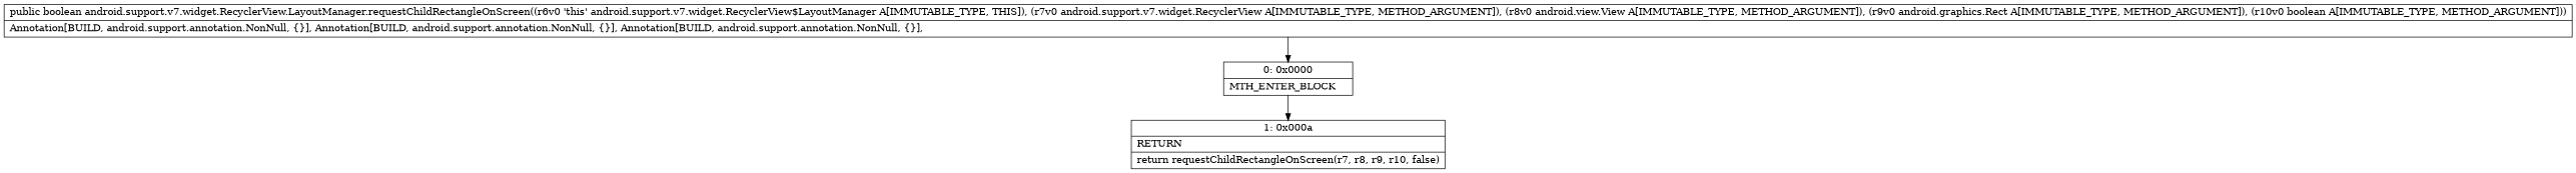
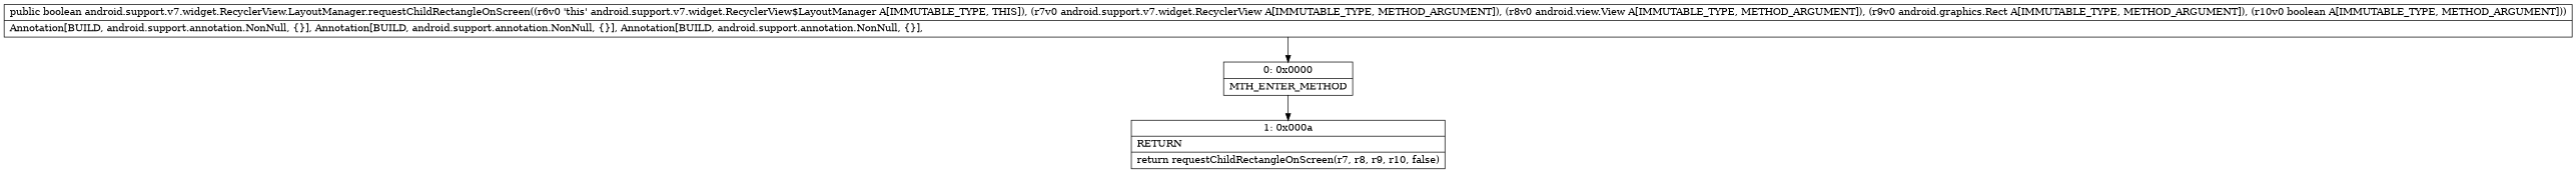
  digraph {
    node [shape=record]
-   n1 [label="{0\:\ 0x0000|MTH_ENTER_BLOCK\l}"]
+   n1 [label="{0\:\ 0x0000|MTH_ENTER_METHOD\l}"]
    n2 [label="{1\:\ 0x000a|RETURN\l|return requestChildRectangleOnScreen(r7, r8, r9, r10, false)\l}"]
    n3 [label="{public boolean android.support.v7.widget.RecyclerView.LayoutManager.requestChildRectangleOnScreen((r6v0 'this' android.support.v7.widget.RecyclerView$LayoutManager A[IMMUTABLE_TYPE, THIS]), (r7v0 android.support.v7.widget.RecyclerView A[IMMUTABLE_TYPE, METHOD_ARGUMENT]), (r8v0 android.view.View A[IMMUTABLE_TYPE, METHOD_ARGUMENT]), (r9v0 android.graphics.Rect A[IMMUTABLE_TYPE, METHOD_ARGUMENT]), (r10v0 boolean A[IMMUTABLE_TYPE, METHOD_ARGUMENT]))  | Annotation[BUILD, android.support.annotation.NonNull, \{\}], Annotation[BUILD, android.support.annotation.NonNull, \{\}], Annotation[BUILD, android.support.annotation.NonNull, \{\}], \l}"]
    n1 -> n2
    n3 -> n1
  }
